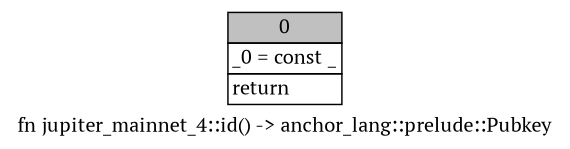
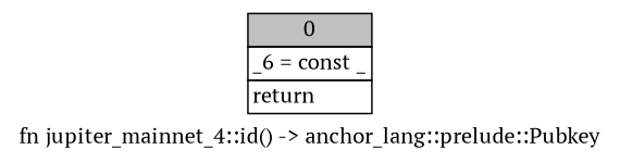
  digraph {
    fontname="PT Serif"
    label=<fn jupiter_mainnet_4::id() -&gt; anchor_lang::prelude::Pubkey<br align="left"/>>
-   n1 [fontname="PT Serif" label=<<table border="0" cellborder="1" cellspacing="0"><tr><td bgcolor="gray" align="center" colspan="1">0</td></tr><tr><td align="left" balign="left">_0 = const _<br/></td></tr><tr><td align="left">return</td></tr></table>> shape=none]
+   n1 [fontname="PT Serif" label=<<table border="0" cellborder="1" cellspacing="0"><tr><td bgcolor="gray" align="center" colspan="1">0</td></tr><tr><td align="left" balign="left">_6 = const _<br/></td></tr><tr><td align="left">return</td></tr></table>> shape=none]
  }
